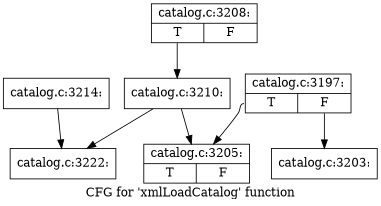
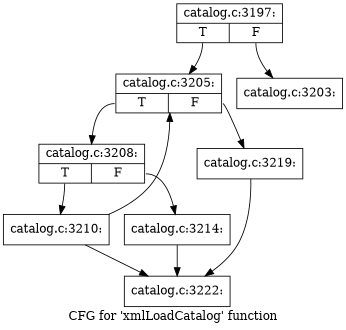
  digraph {
    label="CFG for 'xmlLoadCatalog' function"
    node [shape=record]
    n1 [label="{catalog.c:3197:|{<s0>T|<s1>F}}"]
    n2 [label="{catalog.c:3205:|{<s0>T|<s1>F}}"]
    n3 [label="{catalog.c:3203:}"]
    n4 [label="{catalog.c:3208:|{<s0>T|<s1>F}}"]
+   n5 [label="{catalog.c:3219:}"]
    n6 [label="{catalog.c:3210:}"]
    n7 [label="{catalog.c:3214:}"]
    n8 [label="{catalog.c:3222:}"]
    n1 -> n2 [tailport=s0]
    n1 -> n3 [tailport=s1]
+   n2 -> n4 [tailport=s0]
+   n2 -> n5 [tailport=s1]
    n4 -> n6 [tailport=s0]
+   n4 -> n7 [tailport=s1]
+   n5 -> n8
    n6 -> n2
    n6 -> n8
    n7 -> n8
  }
